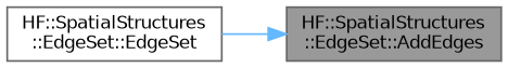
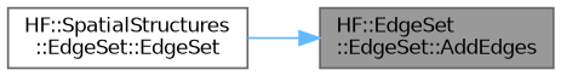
  digraph {
    rankdir=RL
    node [fontname=Helvetica fontsize=10 shape=box style=filled]
-   n1 [color=gray40 fillcolor=grey60 fontcolor=black height=0.2 label="HF::SpatialStructures\l::EdgeSet::AddEdges" width=0.4]
+   n1 [color=gray40 fillcolor=grey60 fontcolor=black height=0.2 label="HF::EdgeSet\l::EdgeSet::AddEdges" width=0.4]
    n2 [color=grey40 fillcolor=white height=0.2 label="HF::SpatialStructures\l::EdgeSet::EdgeSet" width=0.4]
    n1 -> n2 [color=steelblue1 dir=back fontname=Helvetica fontsize=10 labelfontname=Helvetica labelfontsize=10 style=solid]
  }
